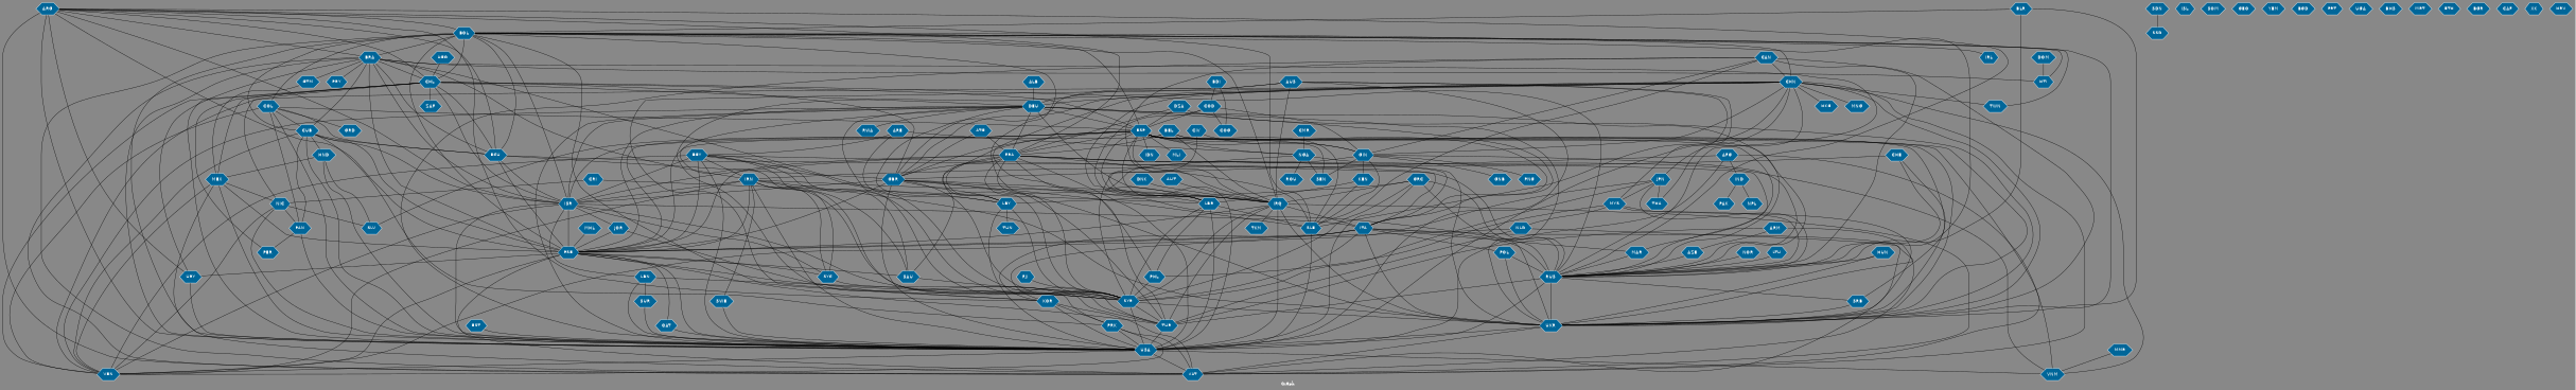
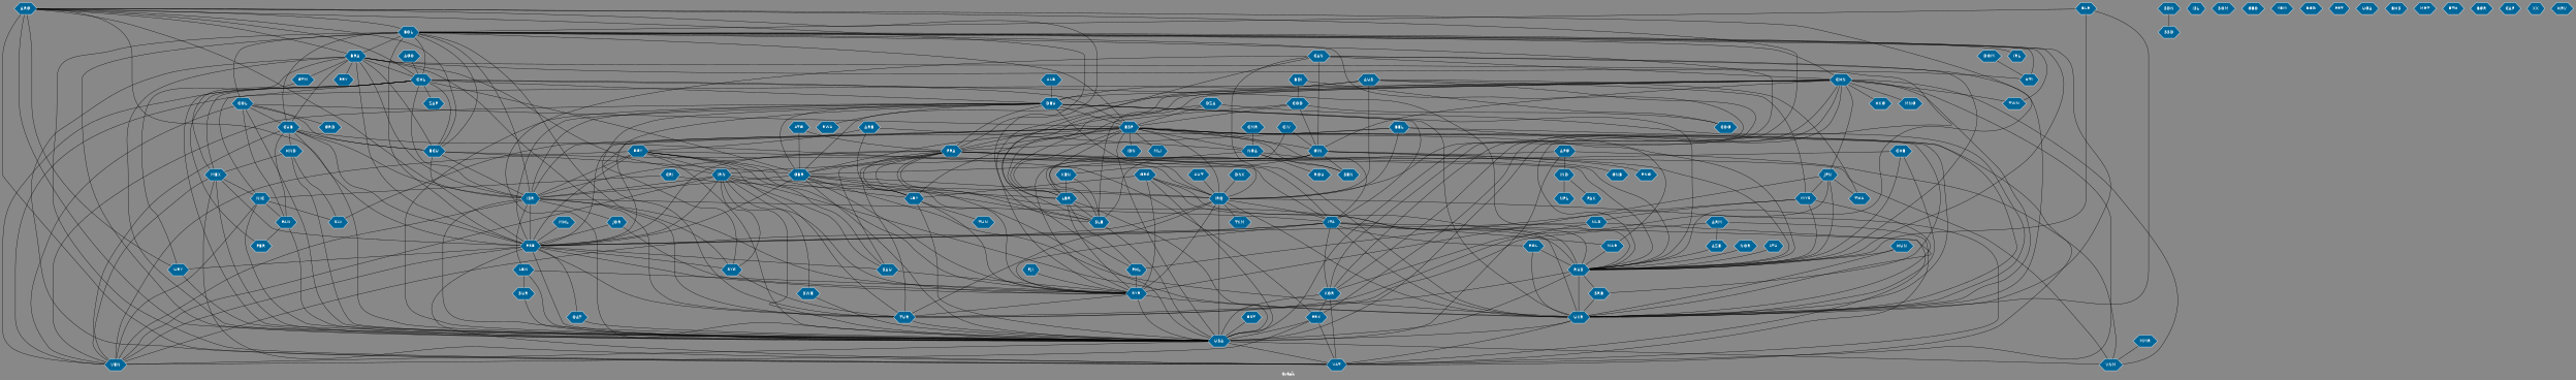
  graph {
    bgcolor="#888888"
    fontcolor=white
    fontsize=12
    label="Graph"
    node [color=white fillcolor="#006699" fontcolor=white fontname=Helvetica shape=hexagon style=filled]
    edge [arrowhead=open color=black fontcolor=white fontname=Courier fontsize=12 weight=1]
    n1 [label=LBY]
    n2 [label=USA]
    n3 [label=SYR]
    n4 [label=TUN]
    n5 [label=VAT]
    n6 [label=VNM]
    n7 [label=VEN]
    n8 [label=UKR]
    n9 [label=TUR]
    n10 [label=GRC]
    n11 [label=IRQ]
    n12 [label=RUS]
    n13 [label=PSE]
    n14 [label=ITA]
    n15 [label=TKM]
    n16 [label=SRB]
    n17 [label=AFG]
    n18 [label=GBR]
    n19 [label=IND]
    n20 [label=ISR]
    n21 [label=SLE]
    n22 [label=PAK]
    n23 [label=NPL]
    n24 [label=ARG]
    n25 [label=BRA]
    n26 [label=KOR]
    n27 [label=CHL]
    n28 [label=FRA]
    n29 [label=BOL]
    n30 [label=ECU]
    n31 [label=URY]
    n32 [label=LBN]
    n33 [label=SYC]
    n34 [label=JOR]
    n35 [label=SAU]
    n36 [label=QAT]
    n37 [label=GTM]
    n38 [label=CUB]
    n39 [label=IRN]
    n40 [label=HTI]
    n41 [label=PRY]
    n42 [label=PRK]
    n43 [label=MEX]
    n44 [label=NIC]
    n45 [label=DEU]
    n46 [label=ESP]
    n47 [label=PER]
    n48 [label=ZAF]
    n49 [label=CHN]
    n50 [label=TWN]
    n51 [label=COL]
    n52 [label=IRL]
    n53 [label=JPN]
    n54 [label=THA]
    n55 [label=MYS]
    n56 [label=PHL]
    n57 [label=NLD]
    n58 [label=PAN]
    n59 [label=SLV]
    n60 [label=SUR]
    n61 [label=MAR]
    n62 [label=POL]
    n63 [label=RWA]
    n64 [label=LBR]
    n65 [label=GIN]
    n66 [label=SEN]
    n67 [label=IDN]
    n68 [label=NGA]
    n69 [label=MLI]
    n70 [label=HND]
    n71 [label=SWE]
    n72 [label=HKG]
    n73 [label=MNG]
    n74 [label=GNB]
    n75 [label=KEN]
    n76 [label=PNG]
    n77 [label=EGY]
    n78 [label=SSD]
    n79 [label=SDN]
    n80 [label=ROU]
    n81 [label=AUS]
    n82 [label=GRD]
    n83 [label=ISL]
    n84 [label=DZA]
    n85 [label=NOR]
    n86 [label=SOM]
    n87 [label=CIV]
    n88 [label=CRI]
    n89 [label=GEO]
    n90 [label=CAN]
    n91 [label=CHE]
    n92 [label=COG]
    n93 [label=YEM]
    n94 [label=BGD]
    n95 [label=COD]
    n96 [label=BEL]
    n97 [label=AUT]
    n98 [label=CMR]
    n99 [label=PRT]
    n100 [label=FJI]
    n101 [label=ARE]
    n102 [label=UGA]
    n103 [label=DOM]
    n104 [label=ALB]
    n105 [label=HUN]
    n106 [label=BLR]
    n107 [label=BHS]
    n108 [label=EST]
    n109 [label=MRT]
    n110 [label=ETH]
    n111 [label=BGR]
    n112 [label=MHL]
    n113 [label=AZE]
    n114 [label=ARM]
    n115 [label=AGO]
    n116 [label=BDI]
    n117 [label=MMR]
    n118 [label=CAF]
    n119 [label=XK]
    n120 [label=HRV]
    n121 [label=DNK]
    n122 [label=LTU]
    n123 [label=ATG]
    n1 -- n2 [weight=4]
    n1 -- n3
    n1 -- n4
    n2 -- n5 [weight=4]
    n2 -- n6
    n2 -- n7 [weight=4]
    n3 -- n2 [weight=66]
    n3 -- n8
    n3 -- n9 [weight=2]
    n8 -- n2 [weight=26]
    n8 -- n5 [weight=2]
    n9 -- n2 [weight=2]
    n10 -- n1
    n10 -- n2
    n10 -- n3
    n10 -- n8 [weight=2]
    n10 -- n11
    n10 -- n12
    n11 -- n2 [weight=132]
    n11 -- n3 [weight=10]
    n11 -- n5 [weight=30]
    n11 -- n8 [weight=3]
    n11 -- n9 [weight=6]
    n11 -- n13 [weight=2]
    n11 -- n14 [weight=4]
    n11 -- n15
    n12 -- n2 [weight=43]
    n12 -- n8 [weight=384]
    n12 -- n9 [weight=2]
    n12 -- n16
    n13 -- n2 [weight=19]
    n13 -- n3
    n13 -- n5 [weight=5]
    n13 -- n7 [weight=13]
    n13 -- n9
    n13 -- n31
    n13 -- n33 [weight=2]
    n13 -- n35
    n13 -- n36
    n14 -- n3
    n14 -- n5 [weight=4]
    n14 -- n7 [weight=3]
    n14 -- n8 [weight=2]
    n14 -- n12
    n14 -- n13 [weight=4]
    n14 -- n26
    n14 -- n61
    n14 -- n62 [weight=3]
    n16 -- n8
    n17 -- n2 [weight=13]
    n17 -- n6
    n17 -- n18
    n17 -- n19 [weight=2]
    n18 -- n1 [weight=4]
    n18 -- n2 [weight=2]
    n18 -- n3 [weight=6]
    n18 -- n8 [weight=5]
    n18 -- n11 [weight=18]
    n18 -- n12 [weight=8]
    n18 -- n13 [weight=11]
    n18 -- n20 [weight=7]
    n18 -- n21 [weight=2]
    n19 -- n22 [weight=2]
    n19 -- n23 [weight=2]
    n20 -- n2 [weight=20]
    n20 -- n3 [weight=6]
    n20 -- n7
    n20 -- n13 [weight=441]
    n20 -- n14
    n20 -- n32 [weight=5]
    n20 -- n33 [weight=5]
    n20 -- n34 [weight=2]
    n21 -- n2
    n24 -- n2 [weight=8]
    n24 -- n5 [weight=10]
    n24 -- n12
    n24 -- n13 [weight=2]
    n24 -- n20
    n24 -- n21 [weight=2]
    n24 -- n25 [weight=4]
    n24 -- n26
    n24 -- n27
    n24 -- n28
    n24 -- n29
    n24 -- n30
    n24 -- n31 [weight=3]
    n25 -- n2 [weight=3]
-   n25 -- n3
+   n25 -- n9
    n25 -- n5
    n25 -- n12 [weight=2]
    n25 -- n13 [weight=2]
    n25 -- n20 [weight=2]
    n25 -- n27 [weight=3]
    n25 -- n30
    n25 -- n31 [weight=2]
    n25 -- n37
    n25 -- n38
    n25 -- n39
    n25 -- n40
    n25 -- n41
    n26 -- n2
    n26 -- n5 [weight=37]
    n26 -- n42 [weight=5]
    n27 -- n2
    n27 -- n7 [weight=2]
    n27 -- n12 [weight=3]
    n27 -- n18
    n27 -- n20 [weight=3]
    n27 -- n30 [weight=2]
    n27 -- n43 [weight=2]
    n27 -- n44 [weight=2]
    n27 -- n45
    n27 -- n46 [weight=2]
    n27 -- n47 [weight=10]
    n27 -- n48
    n28 -- n1 [weight=2]
    n28 -- n2 [weight=2]
    n28 -- n3 [weight=4]
    n28 -- n8 [weight=4]
    n28 -- n9 [weight=3]
    n28 -- n11 [weight=19]
    n28 -- n12 [weight=6]
    n28 -- n13 [weight=6]
    n28 -- n14
    n28 -- n18 [weight=4]
    n28 -- n20 [weight=2]
    n28 -- n21 [weight=2]
    n28 -- n35 [weight=10]
    n29 -- n2 [weight=3]
    n29 -- n5 [weight=13]
    n29 -- n8 [weight=5]
    n29 -- n9
    n29 -- n11
    n29 -- n12 [weight=5]
    n29 -- n13 [weight=9]
    n29 -- n20 [weight=9]
    n29 -- n25 [weight=3]
    n29 -- n26 [weight=4]
    n29 -- n27 [weight=6]
    n29 -- n30
    n29 -- n38
    n29 -- n40
    n29 -- n46
    n29 -- n49 [weight=3]
    n29 -- n50 [weight=2]
    n29 -- n51 [weight=16]
    n29 -- n52
    n30 -- n12
    n30 -- n13 [weight=3]
    n30 -- n18 [weight=13]
    n30 -- n20 [weight=2]
    n31 -- n2
    n32 -- n2
    n32 -- n3 [weight=5]
    n32 -- n60 [weight=3]
    n33 -- n9 [weight=3]
    n34 -- n3
    n34 -- n13 [weight=3]
    n35 -- n3
    n36 -- n2
    n37 -- n43
    n38 -- n2 [weight=8]
    n38 -- n7 [weight=4]
    n38 -- n13 [weight=4]
    n38 -- n20 [weight=3]
    n38 -- n30
    n38 -- n42
    n38 -- n58
    n38 -- n70
    n39 -- n2 [weight=6]
    n39 -- n3 [weight=2]
    n39 -- n7
    n39 -- n8
    n39 -- n11 [weight=10]
    n39 -- n13 [weight=5]
    n39 -- n20 [weight=6]
    n39 -- n33
    n39 -- n35
    n39 -- n71
    n42 -- n2 [weight=5]
    n42 -- n5 [weight=3]
    n42 -- n7 [weight=2]
    n43 -- n2 [weight=7]
    n43 -- n5
    n43 -- n7 [weight=2]
    n43 -- n13 [weight=2]
    n43 -- n44 [weight=3]
    n44 -- n2
    n44 -- n7 [weight=2]
    n44 -- n58 [weight=2]
    n44 -- n59
    n45 -- n2 [weight=14]
    n45 -- n7 [weight=4]
    n45 -- n8 [weight=37]
    n45 -- n9 [weight=6]
    n45 -- n11 [weight=16]
    n45 -- n12 [weight=27]
    n45 -- n13 [weight=4]
    n45 -- n14 [weight=2]
    n45 -- n18
    n45 -- n20
    n45 -- n28 [weight=10]
    n45 -- n33
    n45 -- n46 [weight=7]
    n45 -- n63
    n46 -- n1
    n46 -- n2
    n46 -- n5
    n46 -- n8
    n46 -- n11 [weight=2]
    n46 -- n13 [weight=4]
    n46 -- n14 [weight=2]
    n46 -- n16
    n46 -- n18 [weight=4]
    n46 -- n20 [weight=3]
    n46 -- n21
    n46 -- n28 [weight=4]
    n46 -- n59
    n46 -- n61 [weight=4]
    n46 -- n64 [weight=12]
    n46 -- n65 [weight=2]
    n46 -- n66
    n46 -- n67 [weight=7]
    n46 -- n68 [weight=2]
    n46 -- n69
    n49 -- n2 [weight=2]
    n49 -- n5 [weight=9]
    n49 -- n6
    n49 -- n7 [weight=3]
    n49 -- n8
    n49 -- n18
    n49 -- n21
    n49 -- n26 [weight=2]
    n49 -- n42
    n49 -- n45 [weight=3]
    n49 -- n50 [weight=2]
    n49 -- n53
    n49 -- n56 [weight=2]
    n49 -- n64
    n49 -- n65
    n49 -- n72 [weight=3]
    n49 -- n73
    n51 -- n2 [weight=2]
    n51 -- n7 [weight=8]
    n51 -- n30
    n51 -- n38 [weight=8]
    n51 -- n46 [weight=4]
    n51 -- n58 [weight=3]
    n51 -- n82
    n53 -- n3
    n53 -- n12 [weight=2]
    n53 -- n26 [weight=2]
    n53 -- n54 [weight=2]
    n53 -- n55
    n55 -- n8 [weight=13]
    n55 -- n12 [weight=4]
    n55 -- n56 [weight=2]
    n55 -- n57 [weight=2]
    n56 -- n3 [weight=6]
    n57 -- n8 [weight=7]
    n57 -- n9
    n57 -- n13
    n58 -- n2
    n58 -- n47
    n60 -- n2
    n61 -- n12
    n62 -- n8 [weight=7]
    n62 -- n12 [weight=3]
    n64 -- n2 [weight=4]
    n64 -- n3
    n64 -- n21 [weight=11]
    n64 -- n56
    n65 -- n12
    n65 -- n21 [weight=7]
    n65 -- n64 [weight=10]
    n65 -- n66 [weight=2]
    n65 -- n74 [weight=2]
    n65 -- n75 [weight=3]
    n65 -- n76 [weight=2]
    n68 -- n3
    n68 -- n6 [weight=2]
    n68 -- n66
    n68 -- n80 [weight=2]
    n70 -- n2 [weight=3]
    n70 -- n43
    n70 -- n59
    n71 -- n2
    n75 -- n21 [weight=3]
    n75 -- n64 [weight=3]
    n77 -- n1 [weight=5]
    n77 -- n2
    n77 -- n3
    n77 -- n7
    n77 -- n9
    n77 -- n13 [weight=64]
    n77 -- n14
    n77 -- n20 [weight=38]
    n77 -- n35
    n77 -- n39
    n79 -- n78 [weight=8]
    n81 -- n2
    n81 -- n3 [weight=3]
    n81 -- n11 [weight=7]
    n81 -- n45
    n81 -- n54 [weight=5]
    n81 -- n55
    n84 -- n8 [weight=5]
    n84 -- n28
    n84 -- n46
    n85 -- n12
    n87 -- n64 [weight=2]
    n87 -- n65 [weight=2]
    n88 -- n44
    n88 -- n64 [weight=2]
    n90 -- n2
    n90 -- n8 [weight=2]
    n90 -- n11 [weight=2]
    n90 -- n12 [weight=2]
    n90 -- n21 [weight=3]
    n90 -- n49 [weight=2]
    n90 -- n65 [weight=2]
    n91 -- n8
    n91 -- n12
    n91 -- n39
    n95 -- n46
    n95 -- n64
    n95 -- n65
    n95 -- n92 [weight=2]
    n96 -- n8
    n96 -- n11
    n96 -- n12 [weight=5]
    n96 -- n13
    n96 -- n28
    n97 -- n11
    n98 -- n68 [weight=3]
    n100 -- n3
    n101 -- n1 [weight=2]
    n101 -- n68
    n101 -- n77 [weight=2]
    n103 -- n40
    n104 -- n45
    n105 -- n8
    n105 -- n12 [weight=3]
    n106 -- n8 [weight=7]
    n106 -- n12 [weight=9]
    n106 -- n29
    n108 -- n2
    n112 -- n13 [weight=2]
    n113 -- n12
    n114 -- n5
    n114 -- n9
    n114 -- n113 [weight=3]
    n115 -- n27 [weight=2]
    n116 -- n92
    n116 -- n95
    n117 -- n6
    n121 -- n11
    n122 -- n12
    n123 -- n18
    n123 -- n28
  }
